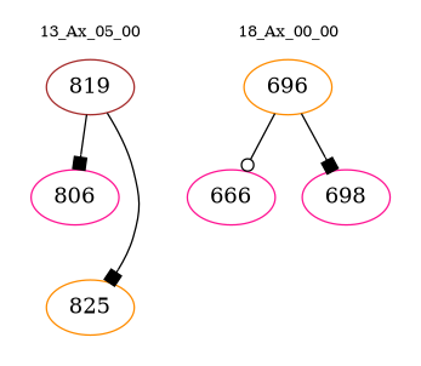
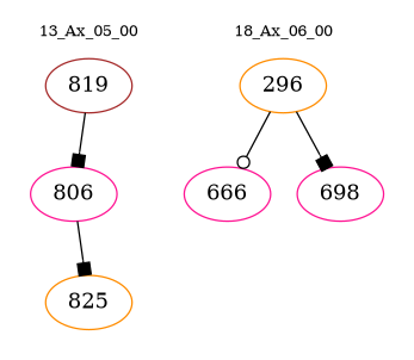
  digraph {
    node [color=deeppink]
    edge [arrowhead=box color=black]
    n1 [color=brown label=819]
    n2 [label=806]
    n3 [color=darkorange label=825]
-   n4 [color=darkorange label=696]
+   n4 [color=darkorange label=296]
    n5 [label=666]
    n6 [label=698]
    subgraph cluster_1 {
      color=white
      fontsize=10
      label="13_Ax_05_00"
      n1
      n2
      n3
    }
    subgraph cluster_2 {
      color=white
      fontsize=10
-     label="18_Ax_00_00"
+     label="18_Ax_06_00"
      n4
      n5
      n6
    }
    n1 -> n2
-   n1 -> n3
+   n2 -> n3
    n4 -> n5 [arrowhead=odot]
    n4 -> n6
  }
